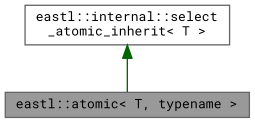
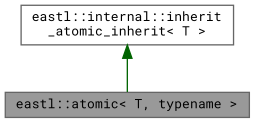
  digraph {
    fontname="Roboto Mono"
    node [color=gray40 fontname="Roboto Mono" fontsize=10 shape=box style=filled]
    n1 [fillcolor=grey60 fontcolor=black height=0.2 label="eastl::atomic\< T, typename \>" width=0.4]
-   n2 [fillcolor=white height=0.2 label="eastl::internal::select\l_atomic_inherit\< T \>" width=0.4]
+   n2 [fillcolor=white height=0.2 label="eastl::internal::inherit\l_atomic_inherit\< T \>" width=0.4]
    n2 -> n1 [color=darkgreen dir=back fontname="Roboto Mono" fontsize=10 labelfontname=Helvetica labelfontsize=10 style=solid]
  }
